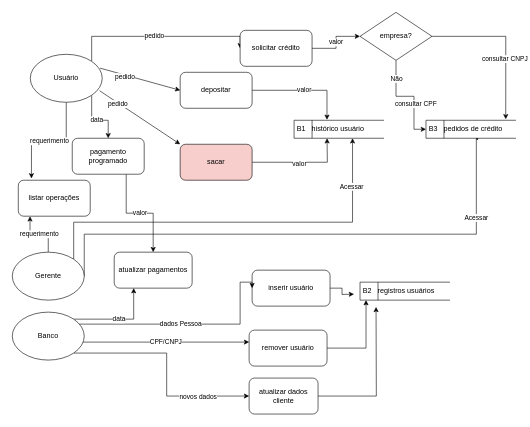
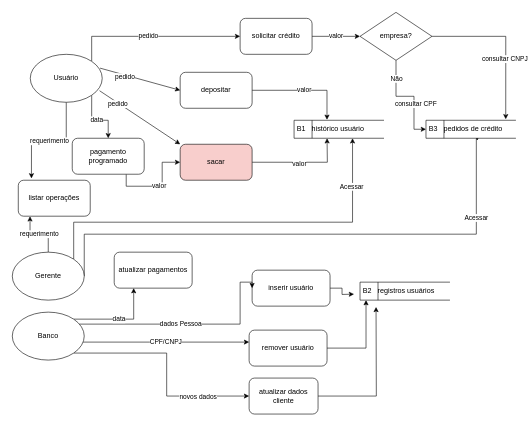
  <mxCell id="0" />
  <mxCell id="1" parent="0" />
  <mxCell id="2" style="edgeStyle=orthogonalEdgeStyle;rounded=0;orthogonalLoop=1;jettySize=auto;html=1;exitX=1;exitY=0;exitDx=0;exitDy=0;entryX=0;entryY=0.5;entryDx=0;entryDy=0;" edge="1" parent="1" source="6" target="8"><mxGeometry relative="1" as="geometry"><Array as="points"><mxPoint x="152" y="60" /></Array></mxGeometry></mxCell>
  <mxCell id="3" value="pedido" style="edgeLabel;html=1;align=center;verticalAlign=middle;resizable=0;points=[];" connectable="0" vertex="1" parent="2"><mxGeometry x="-0.059" y="2" relative="1" as="geometry"><mxPoint as="offset" /></mxGeometry></mxCell>
  <mxCell id="4" value="data" style="edgeStyle=orthogonalEdgeStyle;rounded=0;orthogonalLoop=1;jettySize=auto;html=1;exitX=1;exitY=1;exitDx=0;exitDy=0;" edge="1" parent="1" source="6" target="28"><mxGeometry relative="1" as="geometry" /></mxCell>
  <mxCell id="5" value="requerimento" style="edgeStyle=orthogonalEdgeStyle;rounded=0;orthogonalLoop=1;jettySize=auto;html=1;exitX=0.5;exitY=1;exitDx=0;exitDy=0;entryX=0.183;entryY=-0.05;entryDx=0;entryDy=0;entryPerimeter=0;" edge="1" parent="1" source="6" target="26"><mxGeometry relative="1" as="geometry" /></mxCell>
  <mxCell id="6" value="Usuário" style="ellipse;whiteSpace=wrap;html=1;" vertex="1" parent="1"><mxGeometry x="50" y="90" width="120" height="80" as="geometry" /></mxCell>
  <mxCell id="7" value="valor" style="edgeStyle=orthogonalEdgeStyle;rounded=0;orthogonalLoop=1;jettySize=auto;html=1;exitX=1;exitY=0.5;exitDx=0;exitDy=0;" edge="1" parent="1" source="8" target="16"><mxGeometry relative="1" as="geometry" /></mxCell>
- <mxCell id="8" value="solicitar crédito" style="rounded=1;whiteSpace=wrap;html=1;" vertex="1" parent="1"><mxGeometry x="400" y="50" width="120" height="60" as="geometry" /></mxCell>
+ <mxCell id="8" value="solicitar crédito" style="rounded=1;whiteSpace=wrap;html=1;" vertex="1" parent="1"><mxGeometry x="400" y="30" width="120" height="60" as="geometry" /></mxCell>
  <mxCell id="9" value="valor" style="edgeStyle=orthogonalEdgeStyle;rounded=0;orthogonalLoop=1;jettySize=auto;html=1;exitX=1;exitY=0.5;exitDx=0;exitDy=0;entryX=0.366;entryY=-0.027;entryDx=0;entryDy=0;entryPerimeter=0;" edge="1" parent="1" source="10" target="46"><mxGeometry relative="1" as="geometry"><mxPoint x="545" y="190" as="targetPoint" /></mxGeometry></mxCell>
  <mxCell id="10" value="depositar" style="rounded=1;whiteSpace=wrap;html=1;" vertex="1" parent="1"><mxGeometry x="300" y="120" width="120" height="60" as="geometry" /></mxCell>
  <mxCell id="11" style="edgeStyle=orthogonalEdgeStyle;rounded=0;orthogonalLoop=1;jettySize=auto;html=1;exitX=1;exitY=0.5;exitDx=0;exitDy=0;entryX=0.887;entryY=-0.057;entryDx=0;entryDy=0;entryPerimeter=0;" edge="1" parent="1" source="16" target="45"><mxGeometry relative="1" as="geometry"><mxPoint x="847.5" y="190" as="targetPoint" /></mxGeometry></mxCell>
  <mxCell id="12" value="consultar CNPJ&amp;nbsp;" style="edgeLabel;html=1;align=center;verticalAlign=middle;resizable=0;points=[];" connectable="0" vertex="1" parent="11"><mxGeometry x="0.231" y="2" relative="1" as="geometry"><mxPoint x="-3" as="offset" /></mxGeometry></mxCell>
  <mxCell id="13" style="edgeStyle=orthogonalEdgeStyle;rounded=0;orthogonalLoop=1;jettySize=auto;html=1;exitX=0.5;exitY=1;exitDx=0;exitDy=0;entryX=0;entryY=0.5;entryDx=0;entryDy=0;" edge="1" parent="1" source="16" target="45"><mxGeometry relative="1" as="geometry"><mxPoint x="720" y="220" as="targetPoint" /><Array as="points"><mxPoint x="660" y="160" /><mxPoint x="690" y="160" /><mxPoint x="690" y="215" /></Array></mxGeometry></mxCell>
  <mxCell id="14" value="Não" style="edgeLabel;html=1;align=center;verticalAlign=middle;resizable=0;points=[];" connectable="0" vertex="1" parent="13"><mxGeometry x="-0.427" y="2" relative="1" as="geometry"><mxPoint x="-2" y="-17" as="offset" /></mxGeometry></mxCell>
  <mxCell id="15" value="consultar CPF" style="edgeLabel;html=1;align=center;verticalAlign=middle;resizable=0;points=[];" connectable="0" vertex="1" parent="13"><mxGeometry x="0.22" y="2" relative="1" as="geometry"><mxPoint y="1" as="offset" /></mxGeometry></mxCell>
  <mxCell id="16" value="empresa?" style="shape=rhombus;perimeter=rhombusPerimeter;whiteSpace=wrap;html=1;align=center;" vertex="1" parent="1"><mxGeometry x="600" y="20" width="120" height="80" as="geometry" /></mxCell>
  <mxCell id="17" style="edgeStyle=orthogonalEdgeStyle;rounded=0;orthogonalLoop=1;jettySize=auto;html=1;exitX=1;exitY=0.5;exitDx=0;exitDy=0;entryX=0.5;entryY=1;entryDx=0;entryDy=0;" edge="1" parent="1" source="19"><mxGeometry relative="1" as="geometry"><mxPoint x="545" y="230" as="targetPoint" /></mxGeometry></mxCell>
  <mxCell id="18" value="valor" style="edgeLabel;html=1;align=center;verticalAlign=middle;resizable=0;points=[];" connectable="0" vertex="1" parent="17"><mxGeometry x="-0.075" y="-1" relative="1" as="geometry"><mxPoint x="1" as="offset" /></mxGeometry></mxCell>
  <mxCell id="19" value="sacar" style="rounded=1;whiteSpace=wrap;html=1;fillColor=#f8cecc;" vertex="1" parent="1"><mxGeometry x="300" y="240" width="120" height="60" as="geometry" /></mxCell>
  <mxCell id="20" value="requerimento" style="edgeStyle=orthogonalEdgeStyle;rounded=0;orthogonalLoop=1;jettySize=auto;html=1;exitX=0.5;exitY=0;exitDx=0;exitDy=0;entryX=0.163;entryY=1.003;entryDx=0;entryDy=0;entryPerimeter=0;" edge="1" parent="1" source="25" target="26"><mxGeometry relative="1" as="geometry" /></mxCell>
  <mxCell id="21" style="edgeStyle=orthogonalEdgeStyle;rounded=0;orthogonalLoop=1;jettySize=auto;html=1;exitX=1;exitY=0;exitDx=0;exitDy=0;entryX=0.75;entryY=1;entryDx=0;entryDy=0;" edge="1" parent="1" source="25"><mxGeometry relative="1" as="geometry"><mxPoint x="587.5" y="230" as="targetPoint" /><Array as="points"><mxPoint x="122" y="370" /><mxPoint x="588" y="370" /></Array></mxGeometry></mxCell>
  <mxCell id="22" value="Acessar" style="edgeLabel;html=1;align=center;verticalAlign=middle;resizable=0;points=[];" connectable="0" vertex="1" parent="21"><mxGeometry x="0.758" y="2" relative="1" as="geometry"><mxPoint as="offset" /></mxGeometry></mxCell>
  <mxCell id="23" style="edgeStyle=orthogonalEdgeStyle;rounded=0;orthogonalLoop=1;jettySize=auto;html=1;entryX=0.57;entryY=1.131;entryDx=0;entryDy=0;entryPerimeter=0;" edge="1" parent="1" source="25" target="45"><mxGeometry relative="1" as="geometry"><mxPoint x="795" y="250" as="targetPoint" /><Array as="points"><mxPoint x="140" y="390" /><mxPoint x="794" y="390" /><mxPoint x="794" y="230" /><mxPoint x="795" y="230" /></Array></mxGeometry></mxCell>
  <mxCell id="24" value="Acessar" style="edgeLabel;html=1;align=center;verticalAlign=middle;resizable=0;points=[];" connectable="0" vertex="1" parent="23"><mxGeometry x="0.69" y="1" relative="1" as="geometry"><mxPoint as="offset" /></mxGeometry></mxCell>
  <mxCell id="25" value="Gerente" style="ellipse;whiteSpace=wrap;html=1;" vertex="1" parent="1"><mxGeometry x="20" y="420" width="120" height="80" as="geometry" /></mxCell>
  <mxCell id="26" value="listar operações" style="rounded=1;whiteSpace=wrap;html=1;" vertex="1" parent="1"><mxGeometry x="30" y="300" width="120" height="60" as="geometry" /></mxCell>
- <mxCell id="27" value="valor" style="edgeStyle=orthogonalEdgeStyle;rounded=0;orthogonalLoop=1;jettySize=auto;html=1;exitX=0.75;exitY=1;exitDx=0;exitDy=0;entryX=0.5;entryY=0;entryDx=0;entryDy=0;" edge="1" parent="1" source="28" target="37"><mxGeometry relative="1" as="geometry" /></mxCell>
+ <mxCell id="27" value="valor" style="edgeStyle=orthogonalEdgeStyle;rounded=0;orthogonalLoop=1;jettySize=auto;html=1;exitX=0.75;exitY=1;exitDx=0;exitDy=0;" edge="1" parent="1" source="28" target="19"><mxGeometry relative="1" as="geometry" /></mxCell>
  <mxCell id="28" value="pagamento programado" style="rounded=1;whiteSpace=wrap;html=1;" vertex="1" parent="1"><mxGeometry x="120" y="230" width="120" height="60" as="geometry" /></mxCell>
  <mxCell id="29" value="" style="endArrow=classic;html=1;rounded=0;exitX=0.97;exitY=0.288;exitDx=0;exitDy=0;exitPerimeter=0;entryX=0;entryY=0.5;entryDx=0;entryDy=0;" edge="1" parent="1" source="6" target="10"><mxGeometry width="50" height="50" relative="1" as="geometry"><mxPoint x="350" y="260" as="sourcePoint" /><mxPoint x="320" y="140" as="targetPoint" /></mxGeometry></mxCell>
  <mxCell id="30" value="pedido" style="edgeLabel;html=1;align=center;verticalAlign=middle;resizable=0;points=[];" connectable="0" vertex="1" parent="29"><mxGeometry x="-0.349" y="-3" relative="1" as="geometry"><mxPoint x="-1" as="offset" /></mxGeometry></mxCell>
  <mxCell id="31" style="edgeStyle=orthogonalEdgeStyle;rounded=0;orthogonalLoop=1;jettySize=auto;html=1;exitX=1;exitY=0.5;exitDx=0;exitDy=0;entryX=0;entryY=0.5;entryDx=0;entryDy=0;" edge="1" parent="1" source="32"><mxGeometry relative="1" as="geometry"><mxPoint x="590" y="490" as="targetPoint" /></mxGeometry></mxCell>
  <mxCell id="32" value="inserir usuário" style="rounded=1;whiteSpace=wrap;html=1;" vertex="1" parent="1"><mxGeometry x="420" y="450" width="130" height="60" as="geometry" /></mxCell>
  <mxCell id="33" style="edgeStyle=orthogonalEdgeStyle;rounded=0;orthogonalLoop=1;jettySize=auto;html=1;exitX=1;exitY=0.5;exitDx=0;exitDy=0;" edge="1" parent="1" source="34" target="47"><mxGeometry relative="1" as="geometry"><mxPoint x="590" y="500" as="targetPoint" /><Array as="points"><mxPoint x="610" y="580" /></Array></mxGeometry></mxCell>
  <mxCell id="34" value="remover usuário" style="rounded=1;whiteSpace=wrap;html=1;" vertex="1" parent="1"><mxGeometry x="415" y="550" width="130" height="60" as="geometry" /></mxCell>
  <mxCell id="35" style="edgeStyle=orthogonalEdgeStyle;rounded=0;orthogonalLoop=1;jettySize=auto;html=1;entryX=0.216;entryY=1.035;entryDx=0;entryDy=0;entryPerimeter=0;" edge="1" parent="1" source="36"><mxGeometry relative="1" as="geometry"><mxPoint x="626.72" y="511.4" as="targetPoint" /></mxGeometry></mxCell>
  <mxCell id="36" value="atualizar dados cliente" style="rounded=1;whiteSpace=wrap;html=1;" vertex="1" parent="1"><mxGeometry x="415" y="630" width="115" height="60" as="geometry" /></mxCell>
  <mxCell id="37" value="atualizar pagamentos" style="rounded=1;whiteSpace=wrap;html=1;" vertex="1" parent="1"><mxGeometry x="190" y="420" width="130" height="60" as="geometry" /></mxCell>
  <mxCell id="38" style="edgeStyle=orthogonalEdgeStyle;rounded=0;orthogonalLoop=1;jettySize=auto;html=1;entryX=0;entryY=0.5;entryDx=0;entryDy=0;" edge="1" parent="1" source="44" target="32"><mxGeometry relative="1" as="geometry"><Array as="points"><mxPoint x="400" y="540" /><mxPoint x="400" y="470" /></Array></mxGeometry></mxCell>
  <mxCell id="39" value="dados Pessoa" style="edgeLabel;html=1;align=center;verticalAlign=middle;resizable=0;points=[];" connectable="0" vertex="1" parent="38"><mxGeometry x="-0.082" y="1" relative="1" as="geometry"><mxPoint as="offset" /></mxGeometry></mxCell>
  <mxCell id="40" value="CPF/CNPJ" style="edgeStyle=orthogonalEdgeStyle;rounded=0;orthogonalLoop=1;jettySize=auto;html=1;" edge="1" parent="1" source="44"><mxGeometry relative="1" as="geometry"><mxPoint x="415" y="570" as="targetPoint" /><Array as="points"><mxPoint x="410" y="570" /><mxPoint x="410" y="570" /></Array></mxGeometry></mxCell>
  <mxCell id="41" value="data" style="edgeStyle=orthogonalEdgeStyle;rounded=0;orthogonalLoop=1;jettySize=auto;html=1;exitX=1;exitY=0;exitDx=0;exitDy=0;entryX=0.25;entryY=1;entryDx=0;entryDy=0;" edge="1" parent="1" source="44" target="37"><mxGeometry relative="1" as="geometry" /></mxCell>
  <mxCell id="42" style="edgeStyle=orthogonalEdgeStyle;rounded=0;orthogonalLoop=1;jettySize=auto;html=1;exitX=1;exitY=1;exitDx=0;exitDy=0;entryX=0;entryY=0.5;entryDx=0;entryDy=0;" edge="1" parent="1" source="44" target="36"><mxGeometry relative="1" as="geometry" /></mxCell>
  <mxCell id="43" value="novos dados" style="edgeLabel;html=1;align=center;verticalAlign=middle;resizable=0;points=[];" connectable="0" vertex="1" parent="42"><mxGeometry x="0.411" y="2" relative="1" as="geometry"><mxPoint x="22" y="2" as="offset" /></mxGeometry></mxCell>
  <mxCell id="44" value="Banco" style="ellipse;whiteSpace=wrap;html=1;" vertex="1" parent="1"><mxGeometry x="20" y="520" width="120" height="80" as="geometry" /></mxCell>
  <mxCell id="45" value="B3&lt;span style=&quot;white-space: pre;&quot;&gt; &lt;/span&gt;&amp;nbsp; pedidos de crédito" style="html=1;dashed=0;whiteSpace=wrap;shape=mxgraph.dfd.dataStoreID;align=left;spacingLeft=3;points=[[0,0],[0.5,0],[1,0],[0,0.5],[1,0.5],[0,1],[0.5,1],[1,1]];" vertex="1" parent="1"><mxGeometry x="710" y="200" width="150" height="30" as="geometry" /></mxCell>
  <mxCell id="46" value="B1&lt;span style=&quot;white-space: pre;&quot;&gt; &lt;/span&gt;&amp;nbsp; histórico usuário" style="html=1;dashed=0;whiteSpace=wrap;shape=mxgraph.dfd.dataStoreID;align=left;spacingLeft=3;points=[[0,0],[0.5,0],[1,0],[0,0.5],[1,0.5],[0,1],[0.5,1],[1,1]];" vertex="1" parent="1"><mxGeometry x="490" y="200" width="150" height="30" as="geometry" /></mxCell>
  <mxCell id="47" value="B2&lt;span style=&quot;white-space: pre;&quot;&gt; &lt;/span&gt;&amp;nbsp; registros usuários" style="html=1;dashed=0;whiteSpace=wrap;shape=mxgraph.dfd.dataStoreID;align=left;spacingLeft=3;points=[[0,0],[0.5,0],[1,0],[0,0.5],[1,0.5],[0,1],[0.5,1],[1,1]];" vertex="1" parent="1"><mxGeometry x="600" y="470" width="150" height="30" as="geometry" /></mxCell>
  <mxCell id="48" value="" style="endArrow=classic;html=1;rounded=0;exitX=0.963;exitY=0.759;exitDx=0;exitDy=0;exitPerimeter=0;entryX=0;entryY=0;entryDx=0;entryDy=0;" edge="1" parent="1" source="6" target="19"><mxGeometry width="50" height="50" relative="1" as="geometry"><mxPoint x="450" y="360" as="sourcePoint" /><mxPoint x="500" y="310" as="targetPoint" /></mxGeometry></mxCell>
  <mxCell id="49" value="pedido" style="edgeLabel;html=1;align=center;verticalAlign=middle;resizable=0;points=[];" connectable="0" vertex="1" parent="48"><mxGeometry x="-0.551" y="-2" relative="1" as="geometry"><mxPoint x="1" as="offset" /></mxGeometry></mxCell>
